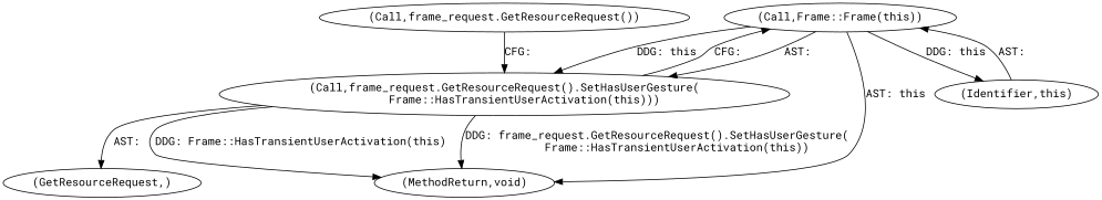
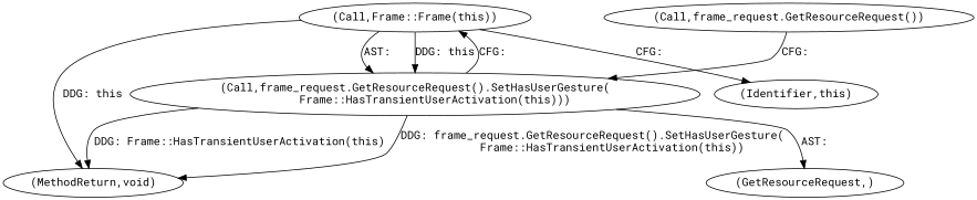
  digraph {
    fontname="Roboto Mono"
    node [fontname="Roboto Mono"]
    edge [fontname="Roboto Mono"]
    n1 [label="(Call,Frame::Frame(this))"]
    n2 [label="(Call,frame_request.GetResourceRequest().SetHasUserGesture(\n      Frame::HasTransientUserActivation(this)))"]
    n3 [label="(MethodReturn,void)"]
    n4 [label="(Identifier,this)"]
    n5 [label="(GetResourceRequest,)"]
    n6 [label="(Call,frame_request.GetResourceRequest())"]
    n1 -> n2 [label="AST: "]
    n1 -> n2 [label="DDG: this"]
-   n1 -> n3 [label="AST: this"]
-   n1 -> n4 [label="DDG: this"]
+   n1 -> n3 [label="DDG: this"]
+   n1 -> n4 [label="CFG: "]
    n2 -> n1 [label="CFG: "]
    n2 -> n3 [label="DDG: Frame::HasTransientUserActivation(this)"]
    n2 -> n3 [label="DDG: frame_request.GetResourceRequest().SetHasUserGesture(\n      Frame::HasTransientUserActivation(this))"]
    n2 -> n5 [label="AST: "]
-   n4 -> n1 [label="AST: "]
    n6 -> n2 [label="CFG: "]
  }
